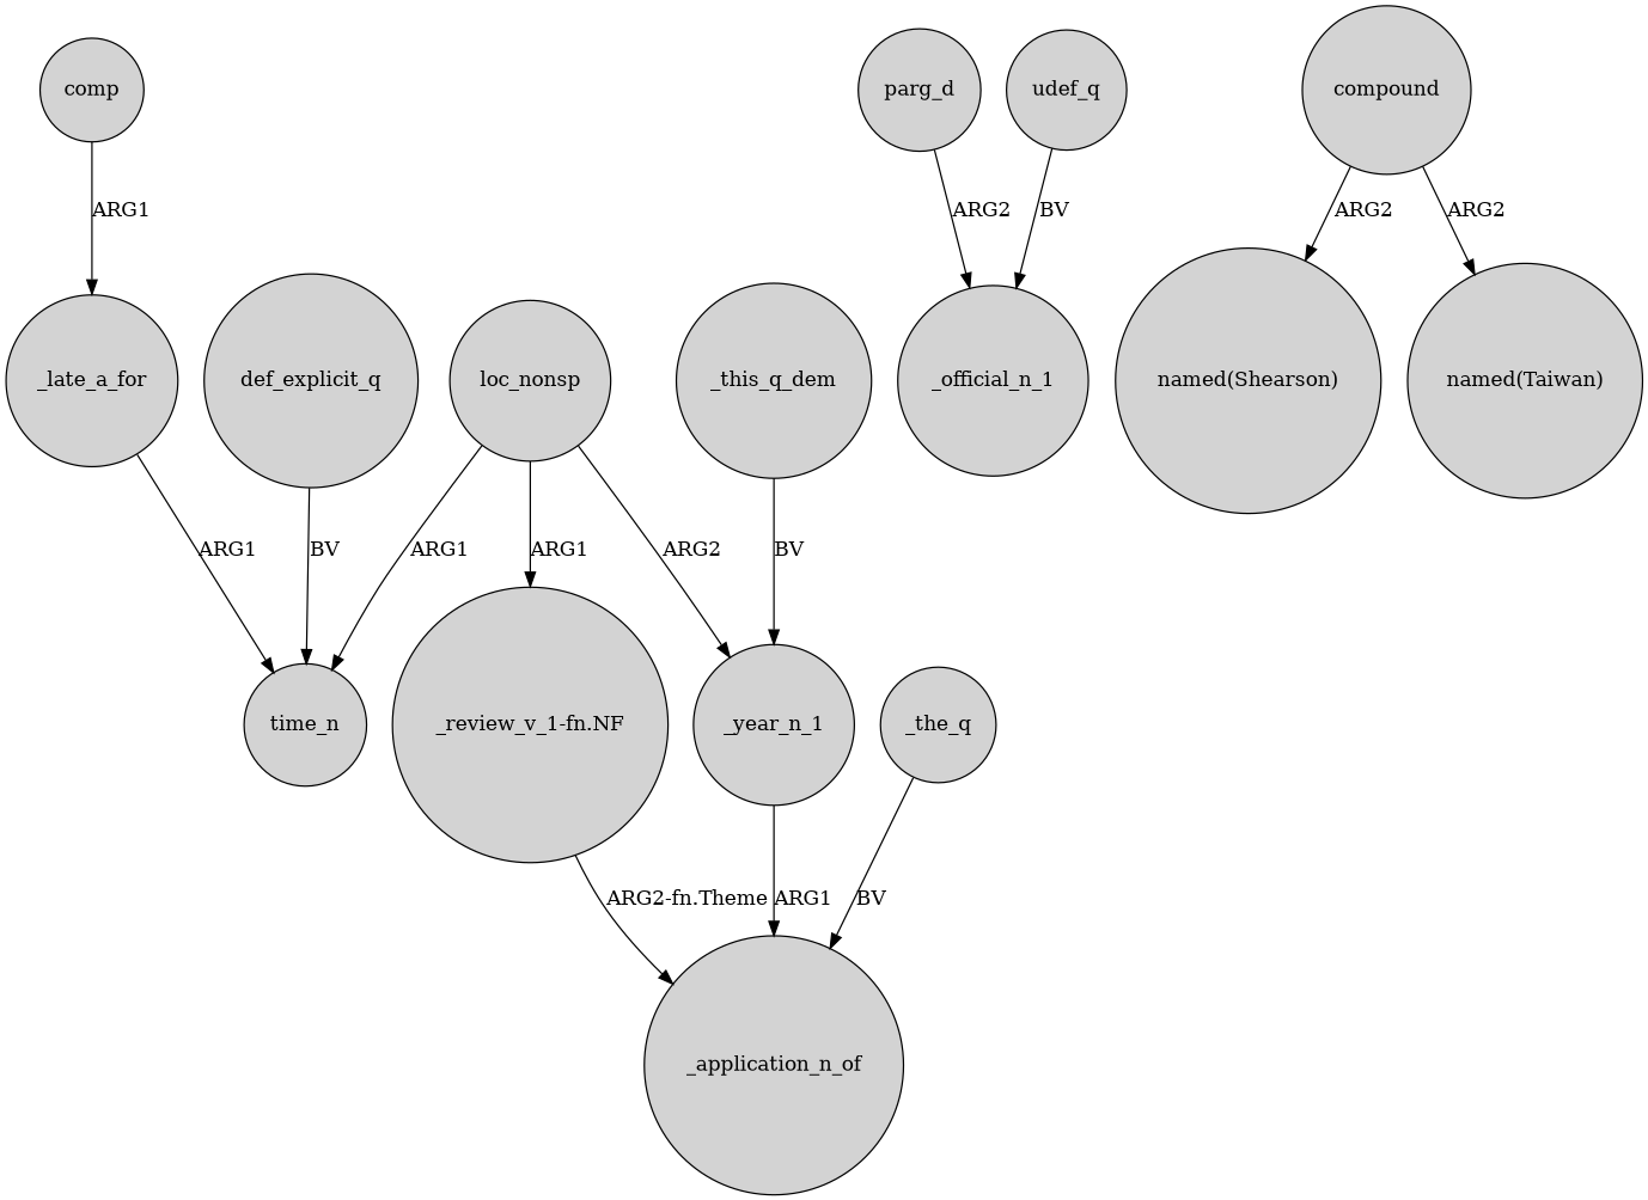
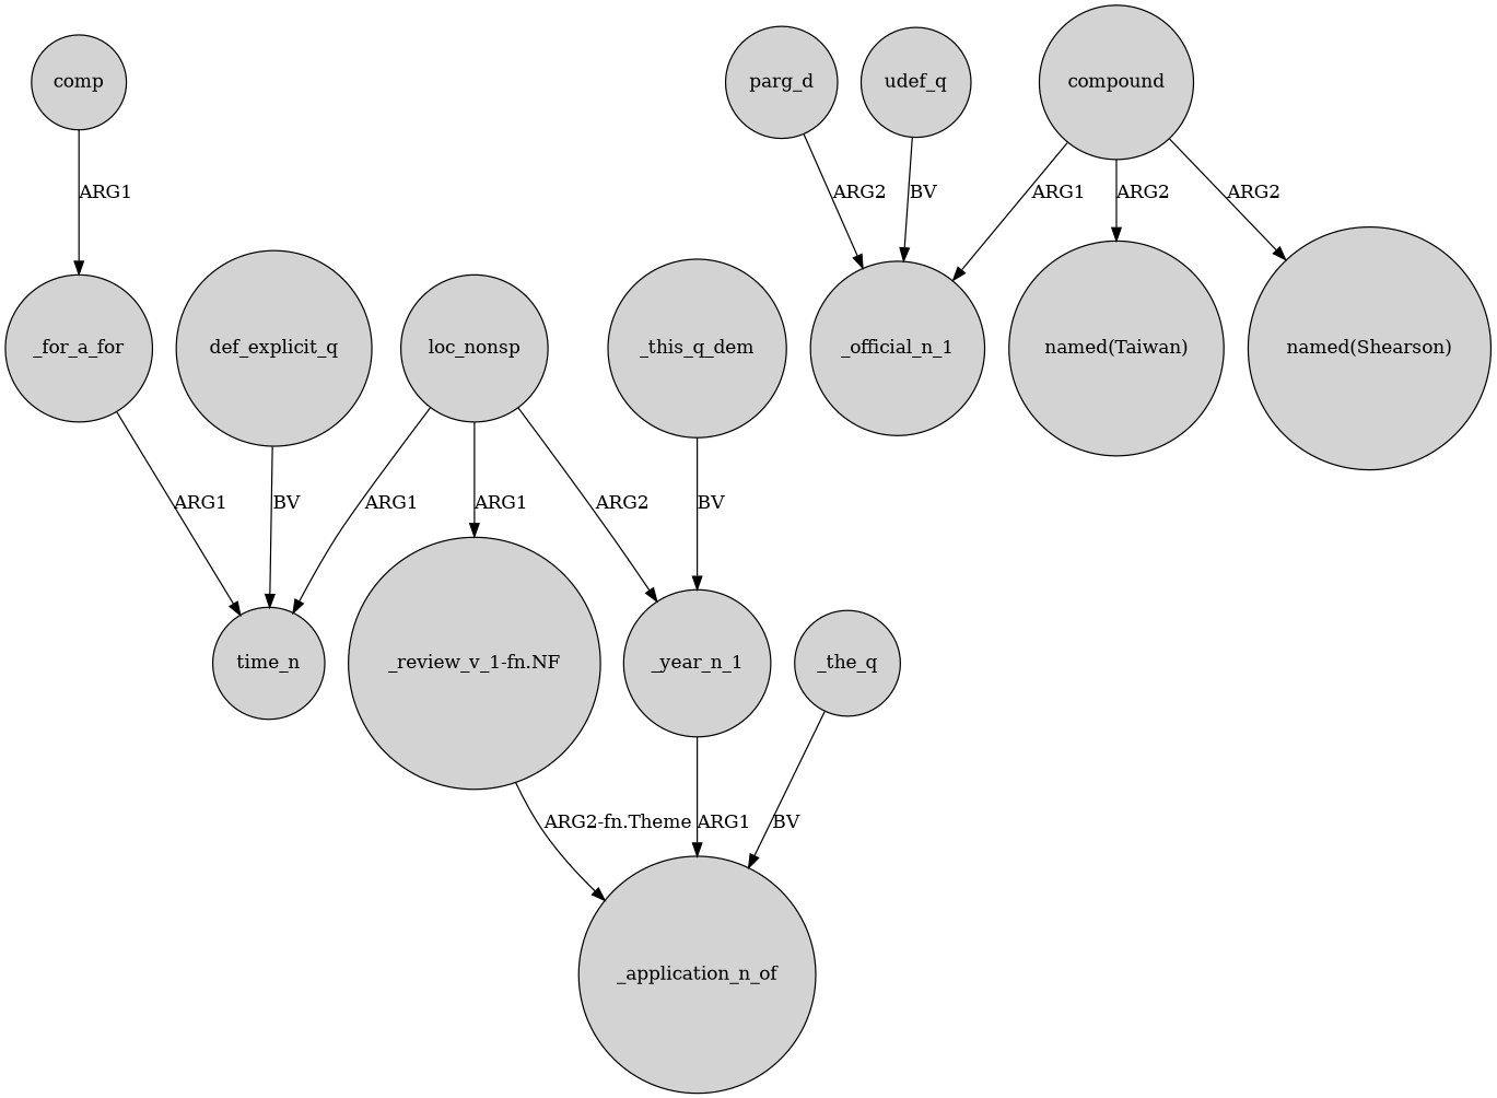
  digraph {
    node [shape=circle style=filled]
    comp
-   _late_a_for
+   _late_a_for [label=_for_a_for]
    time_n
    def_explicit_q
    "_review_v_1-fn.NF"
    _application_n_of
    loc_nonsp
    _year_n_1
    parg_d
    _official_n_1
    compound
    "named(Shearson)"
    "named(Taiwan)"
    udef_q
    _the_q
    _this_q_dem
    comp -> _late_a_for [label=ARG1]
    _late_a_for -> time_n [label=ARG1]
    def_explicit_q -> time_n [label=BV]
    "_review_v_1-fn.NF" -> _application_n_of [label="ARG2-fn.Theme"]
    loc_nonsp -> time_n [label=ARG1]
    loc_nonsp -> "_review_v_1-fn.NF" [label=ARG1]
    loc_nonsp -> _year_n_1 [label=ARG2]
    _year_n_1 -> _application_n_of [label=ARG1]
    parg_d -> _official_n_1 [label=ARG2]
+   compound -> _official_n_1 [label=ARG1]
    compound -> "named(Shearson)" [label=ARG2]
    compound -> "named(Taiwan)" [label=ARG2]
    udef_q -> _official_n_1 [label=BV]
    _the_q -> _application_n_of [label=BV]
    _this_q_dem -> _year_n_1 [label=BV]
  }
